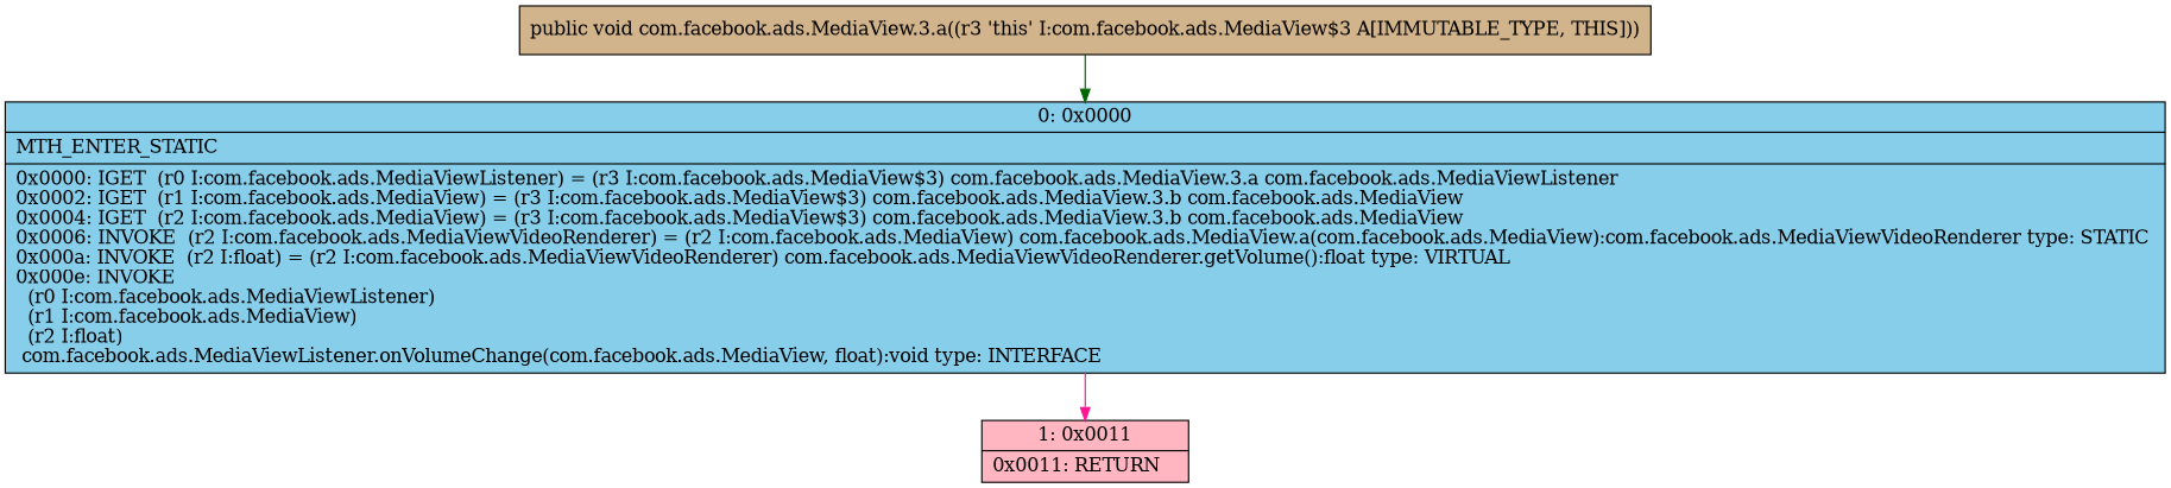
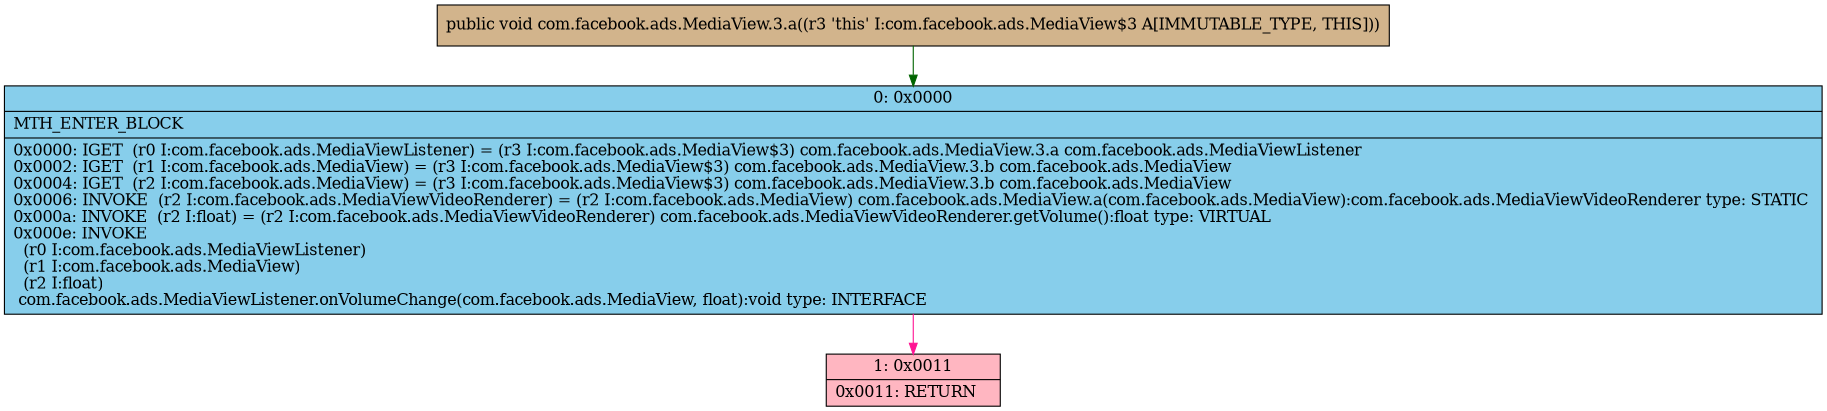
  digraph {
    node [shape=record style=filled]
-   n1 [label="{0\:\ 0x0000|MTH_ENTER_STATIC\l|0x0000: IGET  (r0 I:com.facebook.ads.MediaViewListener) = (r3 I:com.facebook.ads.MediaView$3) com.facebook.ads.MediaView.3.a com.facebook.ads.MediaViewListener \l0x0002: IGET  (r1 I:com.facebook.ads.MediaView) = (r3 I:com.facebook.ads.MediaView$3) com.facebook.ads.MediaView.3.b com.facebook.ads.MediaView \l0x0004: IGET  (r2 I:com.facebook.ads.MediaView) = (r3 I:com.facebook.ads.MediaView$3) com.facebook.ads.MediaView.3.b com.facebook.ads.MediaView \l0x0006: INVOKE  (r2 I:com.facebook.ads.MediaViewVideoRenderer) = (r2 I:com.facebook.ads.MediaView) com.facebook.ads.MediaView.a(com.facebook.ads.MediaView):com.facebook.ads.MediaViewVideoRenderer type: STATIC \l0x000a: INVOKE  (r2 I:float) = (r2 I:com.facebook.ads.MediaViewVideoRenderer) com.facebook.ads.MediaViewVideoRenderer.getVolume():float type: VIRTUAL \l0x000e: INVOKE  \l  (r0 I:com.facebook.ads.MediaViewListener)\l  (r1 I:com.facebook.ads.MediaView)\l  (r2 I:float)\l com.facebook.ads.MediaViewListener.onVolumeChange(com.facebook.ads.MediaView, float):void type: INTERFACE \l}" fillcolor=skyblue]
+   n1 [label="{0\:\ 0x0000|MTH_ENTER_BLOCK\l|0x0000: IGET  (r0 I:com.facebook.ads.MediaViewListener) = (r3 I:com.facebook.ads.MediaView$3) com.facebook.ads.MediaView.3.a com.facebook.ads.MediaViewListener \l0x0002: IGET  (r1 I:com.facebook.ads.MediaView) = (r3 I:com.facebook.ads.MediaView$3) com.facebook.ads.MediaView.3.b com.facebook.ads.MediaView \l0x0004: IGET  (r2 I:com.facebook.ads.MediaView) = (r3 I:com.facebook.ads.MediaView$3) com.facebook.ads.MediaView.3.b com.facebook.ads.MediaView \l0x0006: INVOKE  (r2 I:com.facebook.ads.MediaViewVideoRenderer) = (r2 I:com.facebook.ads.MediaView) com.facebook.ads.MediaView.a(com.facebook.ads.MediaView):com.facebook.ads.MediaViewVideoRenderer type: STATIC \l0x000a: INVOKE  (r2 I:float) = (r2 I:com.facebook.ads.MediaViewVideoRenderer) com.facebook.ads.MediaViewVideoRenderer.getVolume():float type: VIRTUAL \l0x000e: INVOKE  \l  (r0 I:com.facebook.ads.MediaViewListener)\l  (r1 I:com.facebook.ads.MediaView)\l  (r2 I:float)\l com.facebook.ads.MediaViewListener.onVolumeChange(com.facebook.ads.MediaView, float):void type: INTERFACE \l}" fillcolor=skyblue]
    n2 [label="{1\:\ 0x0011|0x0011: RETURN   \l}" fillcolor=lightpink]
    n3 [label="{public void com.facebook.ads.MediaView.3.a((r3 'this' I:com.facebook.ads.MediaView$3 A[IMMUTABLE_TYPE, THIS])) }" fillcolor=tan]
    n1 -> n2 [color=deeppink]
    n3 -> n1 [color=darkgreen]
  }
